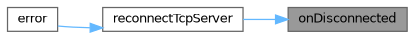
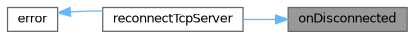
  digraph {
    rankdir=RL
    node [color=grey40 fillcolor=white fontname=Helvetica fontsize=10 shape=box style=filled]
    edge [color=steelblue1 dir=back fontname=Helvetica fontsize=10 labelfontname=Helvetica labelfontsize=10 style=solid]
    n1 [color=gray40 fillcolor=grey60 fontcolor=black height=0.2 label=onDisconnected width=0.4]
    n2 [height=0.2 label=reconnectTcpServer width=0.4]
    n3 [height=0.2 label=error width=0.4]
    n1 -> n2
-   n2 -> n3
+   n3 -> n2
  }
